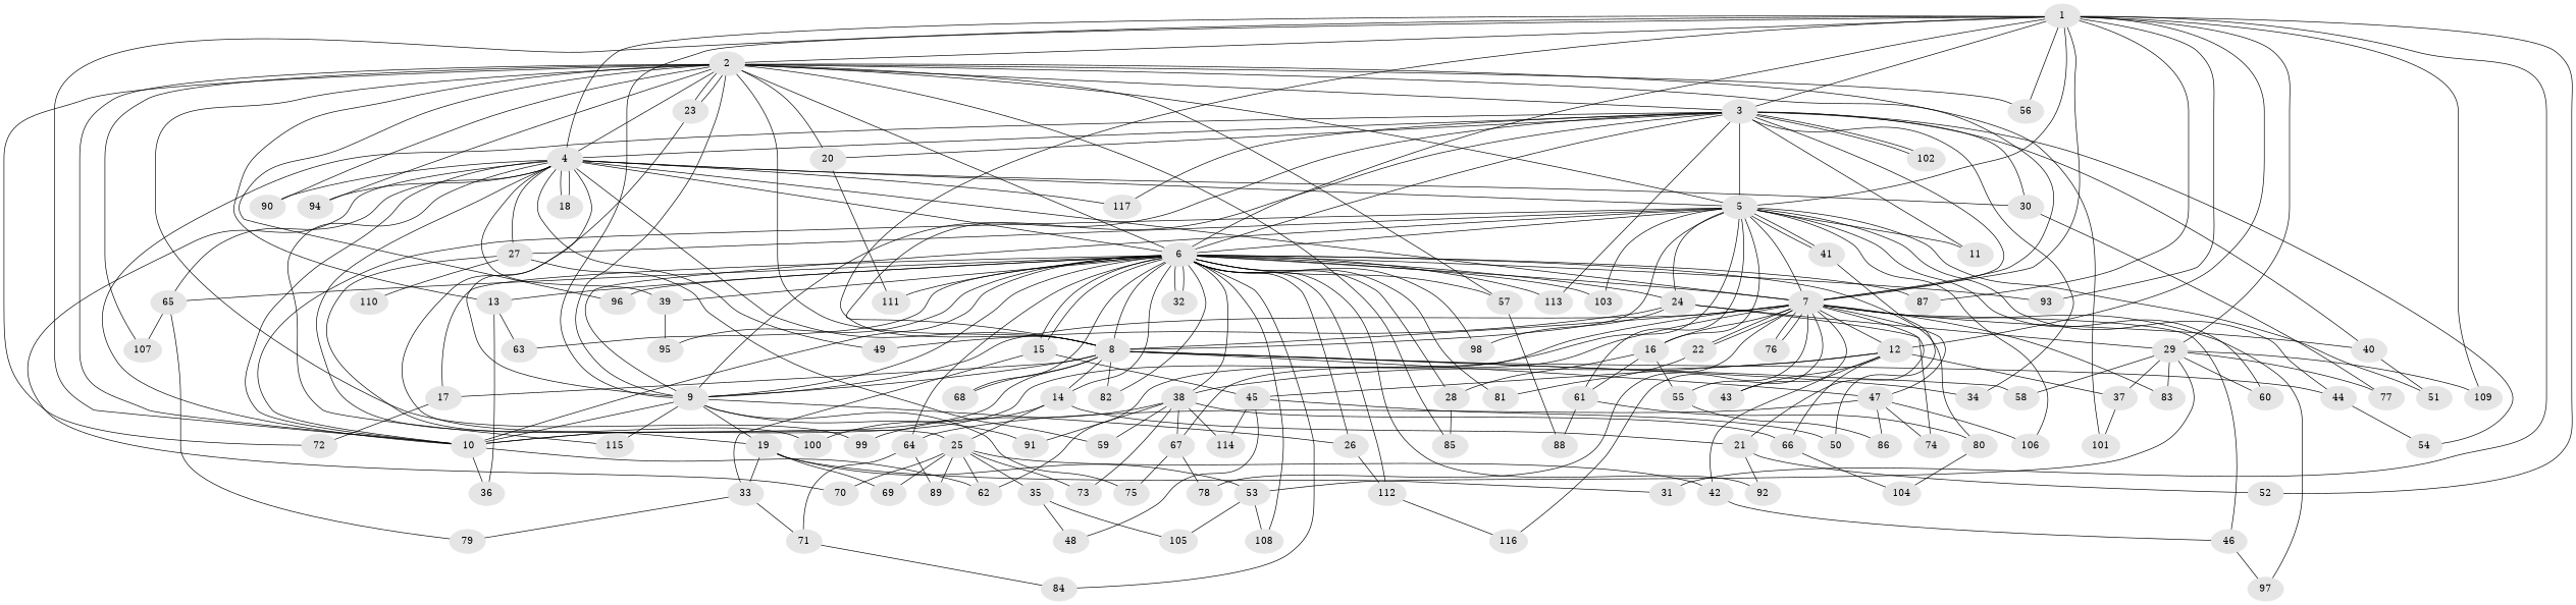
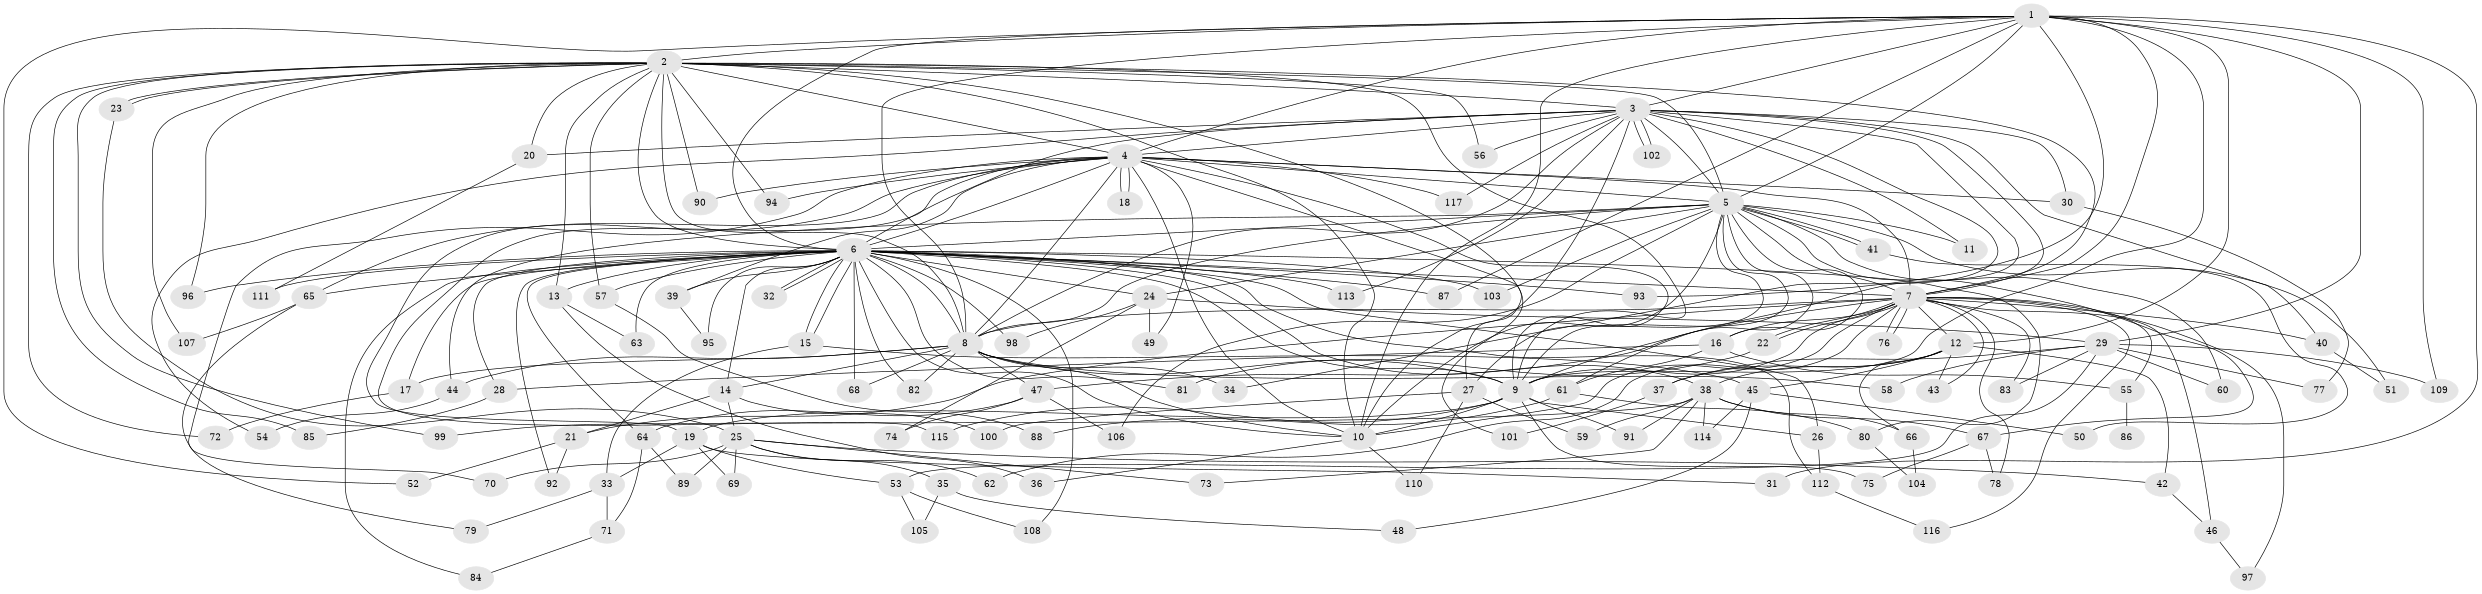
  graph {
    node [color=gray90 style=filled]
    1
    2
    3
    4
    5
    6
    7
    8
    9
    10
    12
    29
    31
    52
    87
    93
    109
    13
    20
    23
    56
    57
    72
    85
    90
    94
    96
    99
    101
    107
    11
    30
    34
    40
    54
    102
    113
    117
    18
    19
    27
    39
    49
    65
    70
    115
    16
    24
    41
    44
    51
    60
    61
    67
    103
    106
    14
    15
    17
    26
    28
    32
    38
    63
    64
    68
    80
    81
    82
    84
    92
    95
    98
    108
    111
    112
    21
    22
    43
    46
    47
    55
    62
    76
    78
    83
    97
    116
    58
    75
    91
    36
    110
    37
    42
    45
    66
    53
    77
    25
    35
    48
    105
    88
    33
    69
    100
    59
    79
    74
    50
    73
    114
    89
    71
    104
    86
    1 -- 2
    1 -- 3
    1 -- 4
    1 -- 5
    1 -- 6
    1 -- 7
    1 -- 8
    1 -- 9
    1 -- 10
    1 -- 12
    1 -- 29
    1 -- 31
    1 -- 52
    1 -- 87
    1 -- 93
    1 -- 109
    2 -- 3
    2 -- 4
    2 -- 5
    2 -- 6
    2 -- 7
    2 -- 8
    2 -- 9
    2 -- 10
    2 -- 13
    2 -- 20
    2 -- 23
    2 -- 23
    2 -- 56
    2 -- 57
    2 -- 72
    2 -- 85
    2 -- 90
    2 -- 94
    2 -- 96
    2 -- 99
    2 -- 101
    2 -- 107
    3 -- 4
    3 -- 5
    3 -- 6
    3 -- 7
    3 -- 8
    3 -- 9
    3 -- 10
    3 -- 20
-   1 -- 56
+   3 -- 56
    3 -- 11
    3 -- 30
    3 -- 34
    3 -- 40
    3 -- 54
    3 -- 102
    3 -- 102
    3 -- 113
    3 -- 117
    4 -- 5
    4 -- 6
    4 -- 7
    4 -- 8
    4 -- 9
    4 -- 10
    4 -- 90
    4 -- 94
    4 -- 30
    4 -- 117
    4 -- 18
    4 -- 18
    4 -- 19
    4 -- 27
    4 -- 39
    4 -- 49
    4 -- 65
    4 -- 70
    4 -- 115
    5 -- 6
    5 -- 7
    5 -- 8
    5 -- 9
    5 -- 10
    5 -- 11
    5 -- 27
    5 -- 16
    5 -- 24
    5 -- 41
    5 -- 41
    5 -- 44
    5 -- 51
    5 -- 60
    5 -- 61
    5 -- 67
    5 -- 103
    5 -- 106
    6 -- 7
    6 -- 8
    6 -- 9
    6 -- 10
    6 -- 87
    6 -- 93
    6 -- 13
    6 -- 57
    6 -- 96
    6 -- 113
    6 -- 39
    6 -- 65
    6 -- 24
    6 -- 103
    6 -- 14
    6 -- 15
    6 -- 15
    6 -- 17
    6 -- 26
    6 -- 28
    6 -- 32
    6 -- 32
    6 -- 38
    6 -- 63
    6 -- 64
    6 -- 68
    6 -- 80
    6 -- 81
    6 -- 82
    6 -- 84
    6 -- 92
    6 -- 95
    6 -- 98
    6 -- 108
    6 -- 111
    6 -- 112
    7 -- 8
    7 -- 9
    7 -- 10
    7 -- 12
    7 -- 40
    7 -- 16
    7 -- 21
    7 -- 22
    7 -- 22
    7 -- 43
    7 -- 46
    7 -- 47
    7 -- 55
    7 -- 62
    7 -- 76
    7 -- 76
    7 -- 78
    7 -- 83
    7 -- 97
    7 -- 116
    8 -- 9
    8 -- 10
    8 -- 34
    8 -- 44
    8 -- 14
    8 -- 17
    8 -- 68
    8 -- 82
    8 -- 47
    8 -- 58
    9 -- 10
    9 -- 19
    9 -- 115
    9 -- 26
    9 -- 75
    9 -- 91
    10 -- 36
-   10 -- 62
+   10 -- 110
    12 -- 38
    12 -- 43
    12 -- 37
    12 -- 42
    12 -- 45
    12 -- 66
    29 -- 109
    29 -- 60
    29 -- 83
    29 -- 58
    29 -- 37
    29 -- 53
    29 -- 77
    13 -- 63
    13 -- 36
    20 -- 111
    23 -- 25
    57 -- 88
    30 -- 77
    40 -- 51
    19 -- 31
    19 -- 53
    19 -- 33
    19 -- 69
    27 -- 110
    27 -- 100
    27 -- 59
    39 -- 95
    65 -- 107
    65 -- 79
    16 -- 61
    16 -- 28
    16 -- 55
    24 -- 29
    24 -- 49
    24 -- 98
    24 -- 74
    41 -- 50
    44 -- 54
    61 -- 80
    61 -- 88
    67 -- 78
    67 -- 75
    14 -- 21
    14 -- 25
    14 -- 100
    15 -- 45
    15 -- 33
    17 -- 72
    26 -- 112
    28 -- 85
    38 -- 99
    38 -- 67
    38 -- 91
    38 -- 66
    38 -- 59
    38 -- 73
    38 -- 114
    64 -- 89
    64 -- 71
    80 -- 104
    112 -- 116
    21 -- 52
    21 -- 92
    22 -- 81
    46 -- 97
    47 -- 106
    47 -- 64
    47 -- 74
-   47 -- 86
    55 -- 86
    37 -- 101
    42 -- 46
    45 -- 48
    45 -- 50
    45 -- 114
    66 -- 104
    53 -- 108
    53 -- 105
    25 -- 70
    25 -- 62
    25 -- 42
    25 -- 35
    25 -- 69
    25 -- 73
    25 -- 89
    35 -- 48
    35 -- 105
    33 -- 79
    33 -- 71
    71 -- 84
  }
